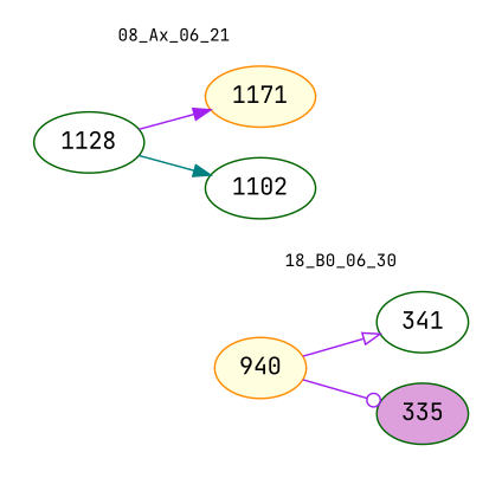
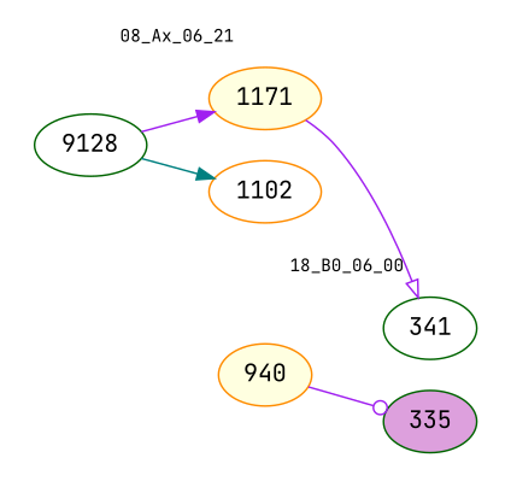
  digraph {
    fontname="JetBrains Mono"
    rankdir=LR
    node [color=darkgreen fillcolor=white fontname="JetBrains Mono" style=filled]
    edge [arrowhead=normal color=purple fontname="JetBrains Mono"]
-   n1 [label=1128]
-   n2 [label=1102]
+   n1 [label=9128]
+   n2 [color=darkorange label=1102]
    n3 [color=darkorange fillcolor=lightyellow label=1171]
    n4 [color=darkorange fillcolor=lightyellow label=940]
    n5 [fillcolor=plum label=335]
    n6 [label=341]
    subgraph cluster_1 {
      color=white
      fontsize=10
      label="08_Ax_06_21"
      n1
      n2
      n3
    }
    subgraph cluster_2 {
      color=white
      fontsize=10
-     label="18_B0_06_30"
+     label="18_B0_06_00"
      n4
      n5
      n6
    }
    n1 -> n2 [color=teal]
    n1 -> n3
    n4 -> n5 [arrowhead=odot]
-   n4 -> n6 [arrowhead=onormal]
+   n3 -> n6 [arrowhead=onormal]
  }
